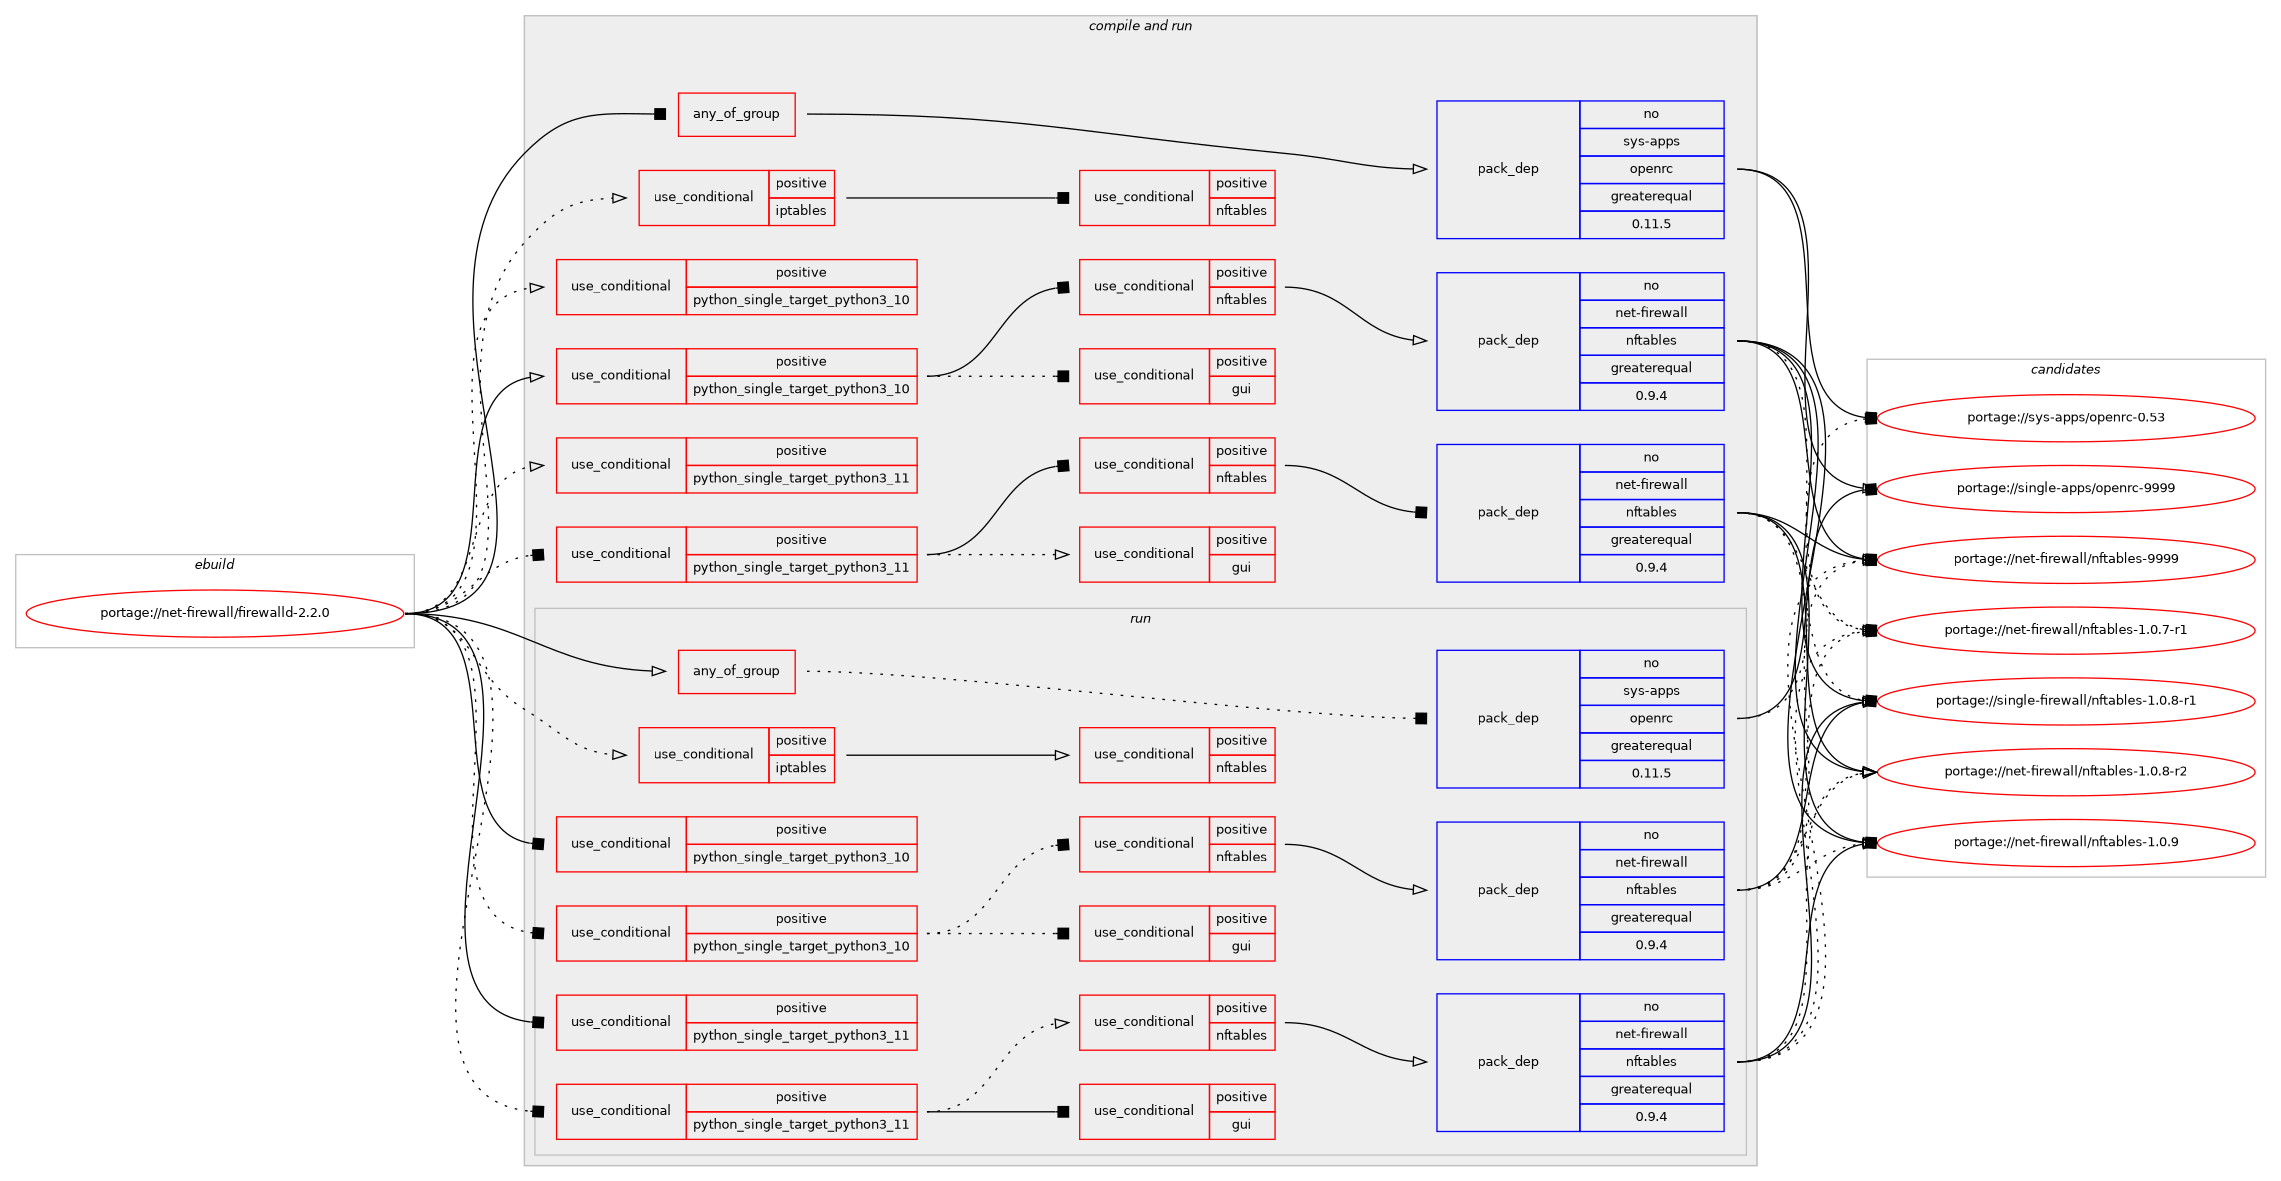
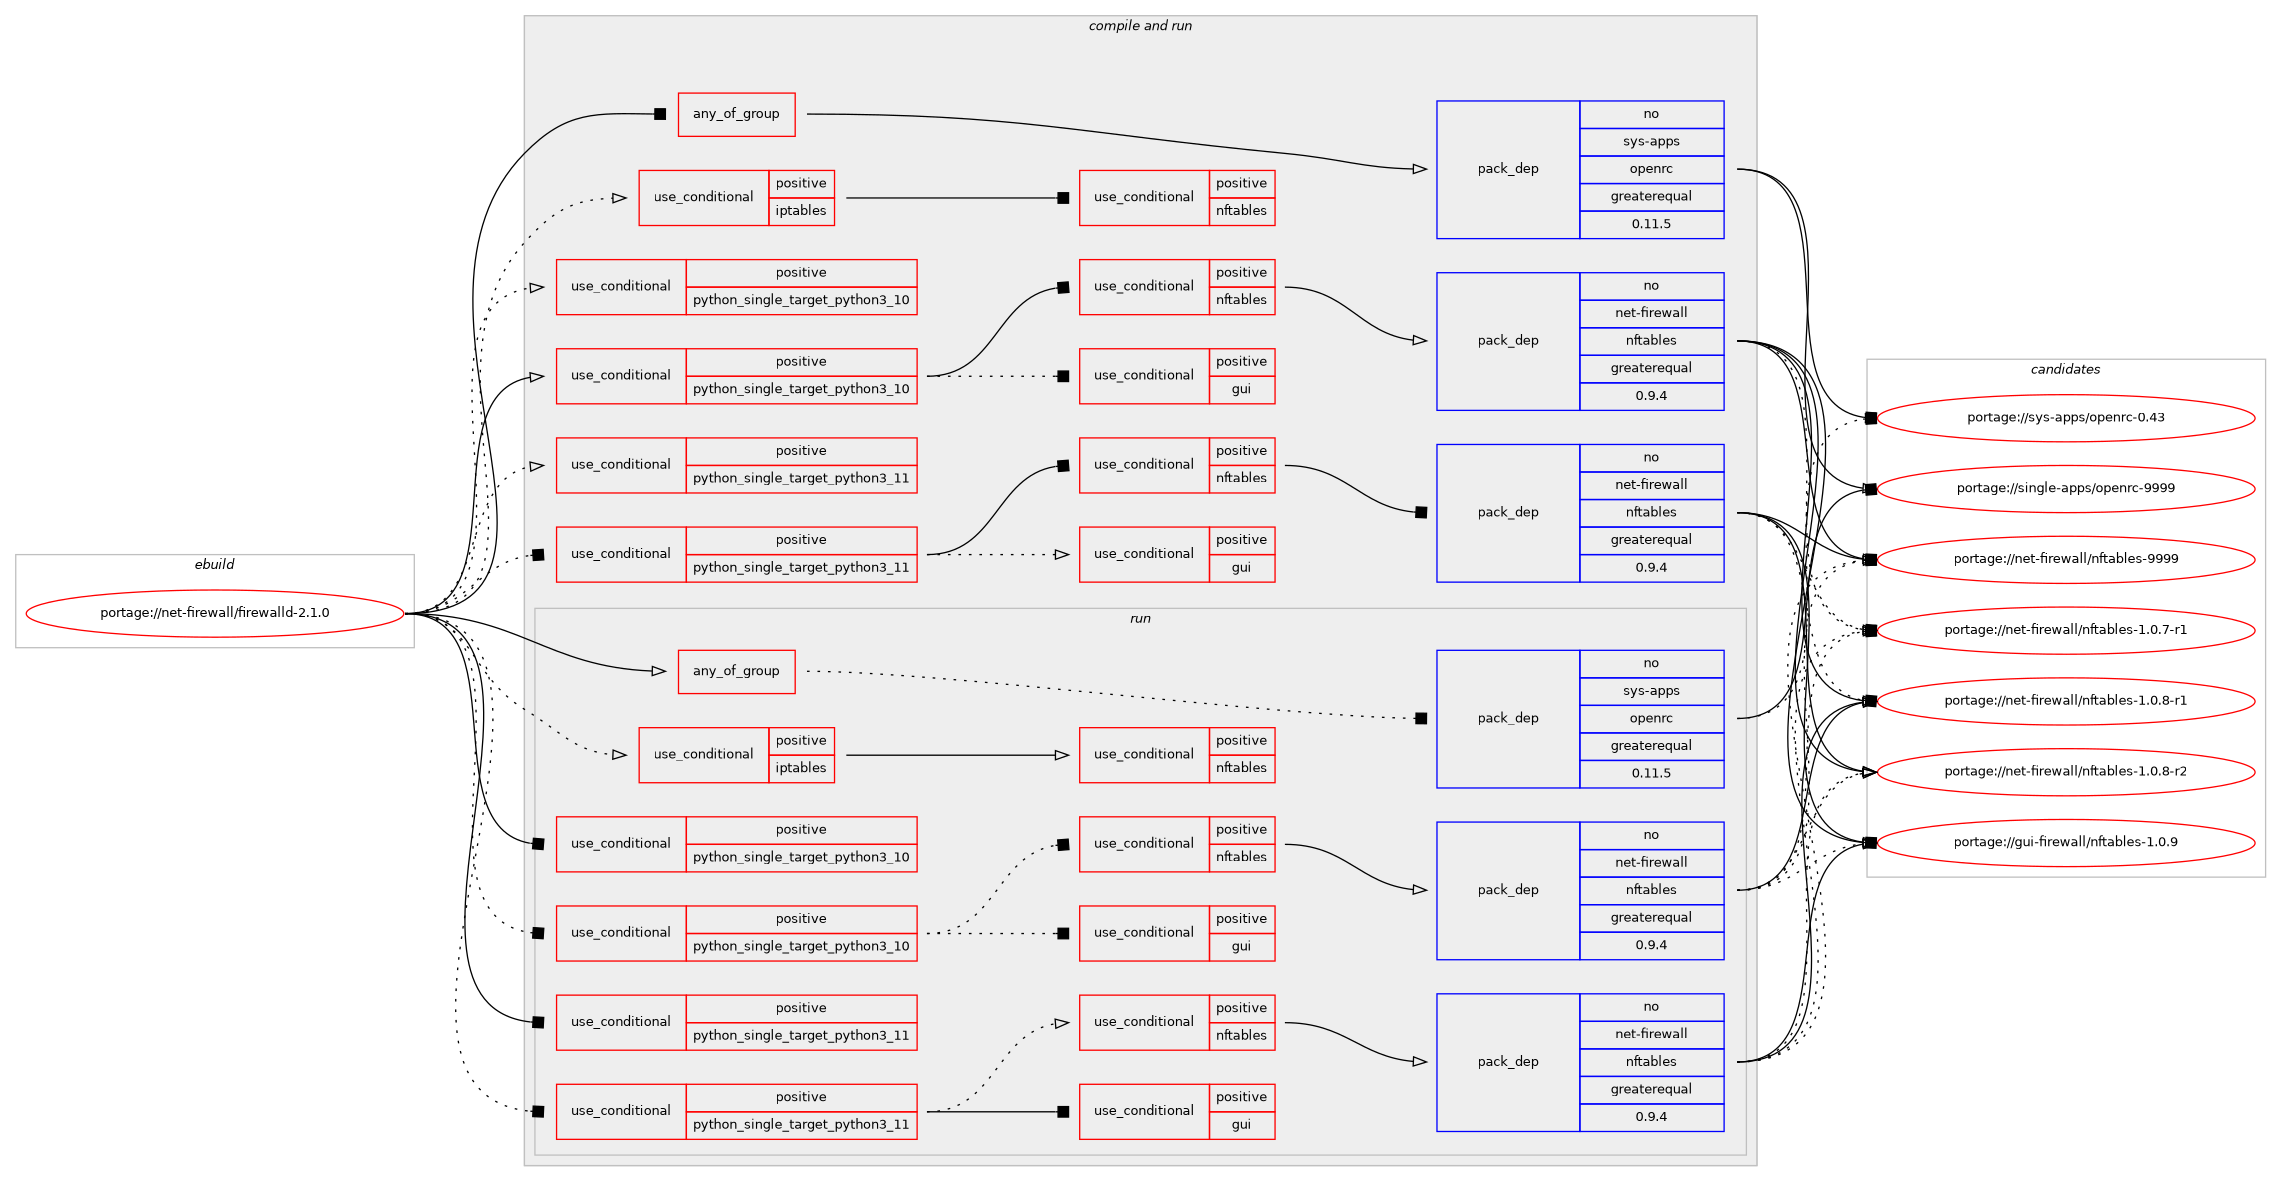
  digraph {
    compound=true
    concentrate=true
    fontname=Helvetica
    fontsize=10
    newrank=true
    rankdir=LR
    ranksep=1.5
    node [color=red fontname=Helvetica fontsize=10 shape=none]
    edge [arrowhead=onormal headport=w style=solid tailport=e weight=20]
-   n1 [label="portage://net-firewall/firewalld-2.2.0" width=4 shape=""]
+   n1 [label="portage://net-firewall/firewalld-2.1.0" width=4 shape=""]
    n2 [color=blue label=<<TABLE BORDER="0" CELLBORDER="1" CELLSPACING="0" CELLPADDING="4" WIDTH="220"><TR><TD ROWSPAN="6" CELLPADDING="30">pack_dep</TD></TR><TR><TD WIDTH="110">no</TD></TR><TR><TD>sys-apps</TD></TR><TR><TD>openrc</TD></TR><TR><TD>greaterequal</TD></TR><TR><TD>0.11.5</TD></TR></TABLE>>]
    n3 [label=<<TABLE BORDER="0" CELLBORDER="1" CELLSPACING="0" CELLPADDING="4"><TR><TD CELLPADDING="10">any_of_group</TD></TR></TABLE>>]
    n4 [label=<<TABLE BORDER="0" CELLBORDER="1" CELLSPACING="0" CELLPADDING="4"><TR><TD ROWSPAN="3" CELLPADDING="10">use_conditional</TD></TR><TR><TD>positive</TD></TR><TR><TD>nftables</TD></TR></TABLE>>]
    n5 [label=<<TABLE BORDER="0" CELLBORDER="1" CELLSPACING="0" CELLPADDING="4"><TR><TD ROWSPAN="3" CELLPADDING="10">use_conditional</TD></TR><TR><TD>positive</TD></TR><TR><TD>iptables</TD></TR></TABLE>>]
    n6 [label=<<TABLE BORDER="0" CELLBORDER="1" CELLSPACING="0" CELLPADDING="4"><TR><TD ROWSPAN="3" CELLPADDING="10">use_conditional</TD></TR><TR><TD>positive</TD></TR><TR><TD>python_single_target_python3_10</TD></TR></TABLE>>]
    n7 [label=<<TABLE BORDER="0" CELLBORDER="1" CELLSPACING="0" CELLPADDING="4"><TR><TD ROWSPAN="3" CELLPADDING="10">use_conditional</TD></TR><TR><TD>positive</TD></TR><TR><TD>gui</TD></TR></TABLE>>]
    n8 [color=blue label=<<TABLE BORDER="0" CELLBORDER="1" CELLSPACING="0" CELLPADDING="4" WIDTH="220"><TR><TD ROWSPAN="6" CELLPADDING="30">pack_dep</TD></TR><TR><TD WIDTH="110">no</TD></TR><TR><TD>net-firewall</TD></TR><TR><TD>nftables</TD></TR><TR><TD>greaterequal</TD></TR><TR><TD>0.9.4</TD></TR></TABLE>>]
    n9 [label=<<TABLE BORDER="0" CELLBORDER="1" CELLSPACING="0" CELLPADDING="4"><TR><TD ROWSPAN="3" CELLPADDING="10">use_conditional</TD></TR><TR><TD>positive</TD></TR><TR><TD>nftables</TD></TR></TABLE>>]
    n10 [label=<<TABLE BORDER="0" CELLBORDER="1" CELLSPACING="0" CELLPADDING="4"><TR><TD ROWSPAN="3" CELLPADDING="10">use_conditional</TD></TR><TR><TD>positive</TD></TR><TR><TD>python_single_target_python3_10</TD></TR></TABLE>>]
    n11 [label=<<TABLE BORDER="0" CELLBORDER="1" CELLSPACING="0" CELLPADDING="4"><TR><TD ROWSPAN="3" CELLPADDING="10">use_conditional</TD></TR><TR><TD>positive</TD></TR><TR><TD>python_single_target_python3_11</TD></TR></TABLE>>]
    n12 [label=<<TABLE BORDER="0" CELLBORDER="1" CELLSPACING="0" CELLPADDING="4"><TR><TD ROWSPAN="3" CELLPADDING="10">use_conditional</TD></TR><TR><TD>positive</TD></TR><TR><TD>gui</TD></TR></TABLE>>]
    n13 [color=blue label=<<TABLE BORDER="0" CELLBORDER="1" CELLSPACING="0" CELLPADDING="4" WIDTH="220"><TR><TD ROWSPAN="6" CELLPADDING="30">pack_dep</TD></TR><TR><TD WIDTH="110">no</TD></TR><TR><TD>net-firewall</TD></TR><TR><TD>nftables</TD></TR><TR><TD>greaterequal</TD></TR><TR><TD>0.9.4</TD></TR></TABLE>>]
    n14 [label=<<TABLE BORDER="0" CELLBORDER="1" CELLSPACING="0" CELLPADDING="4"><TR><TD ROWSPAN="3" CELLPADDING="10">use_conditional</TD></TR><TR><TD>positive</TD></TR><TR><TD>nftables</TD></TR></TABLE>>]
    n15 [label=<<TABLE BORDER="0" CELLBORDER="1" CELLSPACING="0" CELLPADDING="4"><TR><TD ROWSPAN="3" CELLPADDING="10">use_conditional</TD></TR><TR><TD>positive</TD></TR><TR><TD>python_single_target_python3_11</TD></TR></TABLE>>]
    n16 [color=blue label=<<TABLE BORDER="0" CELLBORDER="1" CELLSPACING="0" CELLPADDING="4" WIDTH="220"><TR><TD ROWSPAN="6" CELLPADDING="30">pack_dep</TD></TR><TR><TD WIDTH="110">no</TD></TR><TR><TD>sys-apps</TD></TR><TR><TD>openrc</TD></TR><TR><TD>greaterequal</TD></TR><TR><TD>0.11.5</TD></TR></TABLE>>]
    n17 [label=<<TABLE BORDER="0" CELLBORDER="1" CELLSPACING="0" CELLPADDING="4"><TR><TD CELLPADDING="10">any_of_group</TD></TR></TABLE>>]
    n18 [label=<<TABLE BORDER="0" CELLBORDER="1" CELLSPACING="0" CELLPADDING="4"><TR><TD ROWSPAN="3" CELLPADDING="10">use_conditional</TD></TR><TR><TD>positive</TD></TR><TR><TD>nftables</TD></TR></TABLE>>]
    n19 [label=<<TABLE BORDER="0" CELLBORDER="1" CELLSPACING="0" CELLPADDING="4"><TR><TD ROWSPAN="3" CELLPADDING="10">use_conditional</TD></TR><TR><TD>positive</TD></TR><TR><TD>iptables</TD></TR></TABLE>>]
    n20 [label=<<TABLE BORDER="0" CELLBORDER="1" CELLSPACING="0" CELLPADDING="4"><TR><TD ROWSPAN="3" CELLPADDING="10">use_conditional</TD></TR><TR><TD>positive</TD></TR><TR><TD>python_single_target_python3_10</TD></TR></TABLE>>]
    n21 [label=<<TABLE BORDER="0" CELLBORDER="1" CELLSPACING="0" CELLPADDING="4"><TR><TD ROWSPAN="3" CELLPADDING="10">use_conditional</TD></TR><TR><TD>positive</TD></TR><TR><TD>gui</TD></TR></TABLE>>]
    n22 [color=blue label=<<TABLE BORDER="0" CELLBORDER="1" CELLSPACING="0" CELLPADDING="4" WIDTH="220"><TR><TD ROWSPAN="6" CELLPADDING="30">pack_dep</TD></TR><TR><TD WIDTH="110">no</TD></TR><TR><TD>net-firewall</TD></TR><TR><TD>nftables</TD></TR><TR><TD>greaterequal</TD></TR><TR><TD>0.9.4</TD></TR></TABLE>>]
    n23 [label=<<TABLE BORDER="0" CELLBORDER="1" CELLSPACING="0" CELLPADDING="4"><TR><TD ROWSPAN="3" CELLPADDING="10">use_conditional</TD></TR><TR><TD>positive</TD></TR><TR><TD>nftables</TD></TR></TABLE>>]
    n24 [label=<<TABLE BORDER="0" CELLBORDER="1" CELLSPACING="0" CELLPADDING="4"><TR><TD ROWSPAN="3" CELLPADDING="10">use_conditional</TD></TR><TR><TD>positive</TD></TR><TR><TD>python_single_target_python3_10</TD></TR></TABLE>>]
    n25 [label=<<TABLE BORDER="0" CELLBORDER="1" CELLSPACING="0" CELLPADDING="4"><TR><TD ROWSPAN="3" CELLPADDING="10">use_conditional</TD></TR><TR><TD>positive</TD></TR><TR><TD>python_single_target_python3_11</TD></TR></TABLE>>]
    n26 [label=<<TABLE BORDER="0" CELLBORDER="1" CELLSPACING="0" CELLPADDING="4"><TR><TD ROWSPAN="3" CELLPADDING="10">use_conditional</TD></TR><TR><TD>positive</TD></TR><TR><TD>gui</TD></TR></TABLE>>]
    n27 [color=blue label=<<TABLE BORDER="0" CELLBORDER="1" CELLSPACING="0" CELLPADDING="4" WIDTH="220"><TR><TD ROWSPAN="6" CELLPADDING="30">pack_dep</TD></TR><TR><TD WIDTH="110">no</TD></TR><TR><TD>net-firewall</TD></TR><TR><TD>nftables</TD></TR><TR><TD>greaterequal</TD></TR><TR><TD>0.9.4</TD></TR></TABLE>>]
    n28 [label=<<TABLE BORDER="0" CELLBORDER="1" CELLSPACING="0" CELLPADDING="4"><TR><TD ROWSPAN="3" CELLPADDING="10">use_conditional</TD></TR><TR><TD>positive</TD></TR><TR><TD>nftables</TD></TR></TABLE>>]
    n29 [label=<<TABLE BORDER="0" CELLBORDER="1" CELLSPACING="0" CELLPADDING="4"><TR><TD ROWSPAN="3" CELLPADDING="10">use_conditional</TD></TR><TR><TD>positive</TD></TR><TR><TD>python_single_target_python3_11</TD></TR></TABLE>>]
-   n30 [label="portage://sys-apps/openrc-0.53" width=4 shape=""]
+   n30 [label="portage://sys-apps/openrc-0.43" width=4 shape=""]
    n31 [label="portage://single-apps/openrc-9999" width=4 shape=""]
    n32 [label="portage://net-firewall/nftables-1.0.7-r1" width=4 shape=""]
-   n33 [label="portage://single-firewall/nftables-1.0.8-r1" width=4 shape=""]
+   n33 [label="portage://net-firewall/nftables-1.0.8-r1" width=4 shape=""]
    n34 [label="portage://net-firewall/nftables-1.0.8-r2" width=4 shape=""]
-   n35 [label="portage://net-firewall/nftables-1.0.9" width=4 shape=""]
+   n35 [label="portage://gui-firewall/nftables-1.0.9" width=4 shape=""]
    n36 [label="portage://net-firewall/nftables-9999" width=4 shape=""]
    subgraph cluster_1 {
      color=gray
      label=<<i>ebuild</i>>
      rank=same
      n1
    }
    subgraph cluster_2 {
      color=gray
      label=<<i>dependencies</i>>
      subgraph cluster_3 {
        color=gray
        fillcolor="#eeeeee"
        label=<<i>compile</i>>
        style=filled
        subgraph sub_4 {
          color=gray
          fillcolor="#eeeeee"
          label=<<i>compile</i>>
          style=filled
          n3
          subgraph sub_5 {
            color=gray
            fillcolor="#eeeeee"
            label=<<i>compile</i>>
            style=filled
            n2
          }
        }
        subgraph sub_6 {
          color=gray
          fillcolor="#eeeeee"
          label=<<i>compile</i>>
          style=filled
          n5
          subgraph sub_7 {
            color=gray
            fillcolor="#eeeeee"
            label=<<i>compile</i>>
            style=filled
            n4
          }
        }
        subgraph sub_8 {
          color=gray
          fillcolor="#eeeeee"
          label=<<i>compile</i>>
          style=filled
          n6
        }
        subgraph sub_9 {
          color=gray
          fillcolor="#eeeeee"
          label=<<i>compile</i>>
          style=filled
          n10
          subgraph sub_10 {
            color=gray
            fillcolor="#eeeeee"
            label=<<i>compile</i>>
            style=filled
            n7
          }
          subgraph sub_11 {
            color=gray
            fillcolor="#eeeeee"
            label=<<i>compile</i>>
            style=filled
            n9
            subgraph sub_12 {
              color=gray
              fillcolor="#eeeeee"
              label=<<i>compile</i>>
              style=filled
              n8
            }
          }
        }
        subgraph sub_13 {
          color=gray
          fillcolor="#eeeeee"
          label=<<i>compile</i>>
          style=filled
          n11
        }
        subgraph sub_14 {
          color=gray
          fillcolor="#eeeeee"
          label=<<i>compile</i>>
          style=filled
          n15
          subgraph sub_15 {
            color=gray
            fillcolor="#eeeeee"
            label=<<i>compile</i>>
            style=filled
            n12
          }
          subgraph sub_16 {
            color=gray
            fillcolor="#eeeeee"
            label=<<i>compile</i>>
            style=filled
            n14
            subgraph sub_17 {
              color=gray
              fillcolor="#eeeeee"
              label=<<i>compile</i>>
              style=filled
              n13
            }
          }
        }
      }
      subgraph cluster_18 {
        color=gray
        fillcolor="#eeeeee"
        label=<<i>compile and run</i>>
        style=filled
      }
      subgraph cluster_19 {
        color=gray
        fillcolor="#eeeeee"
        label=<<i>run</i>>
        style=filled
        subgraph sub_20 {
          color=gray
          fillcolor="#eeeeee"
          label=<<i>run</i>>
          style=filled
          n17
          subgraph sub_21 {
            color=gray
            fillcolor="#eeeeee"
            label=<<i>run</i>>
            style=filled
            n16
          }
        }
        subgraph sub_22 {
          color=gray
          fillcolor="#eeeeee"
          label=<<i>run</i>>
          style=filled
          n19
          subgraph sub_23 {
            color=gray
            fillcolor="#eeeeee"
            label=<<i>run</i>>
            style=filled
            n18
          }
        }
        subgraph sub_24 {
          color=gray
          fillcolor="#eeeeee"
          label=<<i>run</i>>
          style=filled
          n20
        }
        subgraph sub_25 {
          color=gray
          fillcolor="#eeeeee"
          label=<<i>run</i>>
          style=filled
          n24
          subgraph sub_26 {
            color=gray
            fillcolor="#eeeeee"
            label=<<i>run</i>>
            style=filled
            n21
          }
          subgraph sub_27 {
            color=gray
            fillcolor="#eeeeee"
            label=<<i>run</i>>
            style=filled
            n23
            subgraph sub_28 {
              color=gray
              fillcolor="#eeeeee"
              label=<<i>run</i>>
              style=filled
              n22
            }
          }
        }
        subgraph sub_29 {
          color=gray
          fillcolor="#eeeeee"
          label=<<i>run</i>>
          style=filled
          n25
        }
        subgraph sub_30 {
          color=gray
          fillcolor="#eeeeee"
          label=<<i>run</i>>
          style=filled
          n29
          subgraph sub_31 {
            color=gray
            fillcolor="#eeeeee"
            label=<<i>run</i>>
            style=filled
            n26
          }
          subgraph sub_32 {
            color=gray
            fillcolor="#eeeeee"
            label=<<i>run</i>>
            style=filled
            n28
            subgraph sub_33 {
              color=gray
              fillcolor="#eeeeee"
              label=<<i>run</i>>
              style=filled
              n27
            }
          }
        }
      }
    }
    subgraph cluster_34 {
      color=gray
      label=<<i>candidates</i>>
      rank=same
      subgraph sub_35 {
        color=black
        label=<<i>candidates</i>>
        nodesep=1
        rank=same
        n30
        n31
      }
      subgraph sub_36 {
        color=black
        label=<<i>candidates</i>>
        nodesep=1
        rank=same
        n32
        n33
        n34
        n35
        n36
      }
      subgraph sub_37 {
        color=black
        label=<<i>candidates</i>>
        nodesep=1
        rank=same
        n32
        n33
        n34
        n35
        n36
      }
      subgraph sub_38 {
        color=black
        label=<<i>candidates</i>>
        nodesep=1
        rank=same
        n30
        n31
      }
      subgraph sub_39 {
        color=black
        label=<<i>candidates</i>>
        nodesep=1
        rank=same
        n32
        n33
        n34
        n35
        n36
      }
      subgraph sub_40 {
        color=black
        label=<<i>candidates</i>>
        nodesep=1
        rank=same
        n32
        n33
        n34
        n35
        n36
      }
    }
    n1 -> n3 [arrowhead=box]
    n1 -> n5 [style=dotted]
    n1 -> n6 [style=dotted]
    n1 -> n10
    n1 -> n11 [style=dotted]
    n1 -> n15 [arrowhead=box style=dotted]
    n1 -> n17
    n1 -> n19 [style=dotted]
    n1 -> n20 [arrowhead=box]
    n1 -> n24 [arrowhead=box style=dotted]
    n1 -> n25 [arrowhead=box]
    n1 -> n29 [arrowhead=box style=dotted]
    n2 -> n30 [arrowhead=box weight=100]
    n2 -> n31 [weight=100]
    n3 -> n2
    n5 -> n4 [arrowhead=box]
    n8 -> n32 [style=dotted weight=100]
    n8 -> n33 [weight=100]
    n8 -> n34 [weight=100]
    n8 -> n35 [arrowhead=box weight=100]
    n8 -> n36 [weight=100]
    n9 -> n8
    n10 -> n7 [arrowhead=box style=dotted]
    n10 -> n9 [arrowhead=box]
    n13 -> n32 [arrowhead=box style=dotted weight=100]
    n13 -> n33 [arrowhead=box style=dotted weight=100]
    n13 -> n34 [weight=100]
    n13 -> n35 [weight=100]
    n13 -> n36 [arrowhead=box weight=100]
    n14 -> n13 [arrowhead=box]
    n15 -> n12 [style=dotted]
    n15 -> n14 [arrowhead=box]
    n16 -> n30 [arrowhead=box style=dotted weight=100]
    n16 -> n31 [arrowhead=box weight=100]
    n17 -> n16 [arrowhead=box style=dotted]
    n19 -> n18
    n22 -> n32 [arrowhead=box style=dotted weight=100]
    n22 -> n33 [weight=100]
    n22 -> n34 [style=dotted weight=100]
    n22 -> n35 [style=dotted weight=100]
    n22 -> n36 [style=dotted weight=100]
    n23 -> n22
    n24 -> n21 [arrowhead=box style=dotted]
    n24 -> n23 [arrowhead=box style=dotted]
    n27 -> n32 [style=dotted weight=100]
    n27 -> n33 [weight=100]
    n27 -> n34 [style=dotted weight=100]
    n27 -> n35 [weight=100]
    n27 -> n36 [arrowhead=box style=dotted weight=100]
    n28 -> n27
    n29 -> n26 [arrowhead=box]
    n29 -> n28 [style=dotted]
  }
